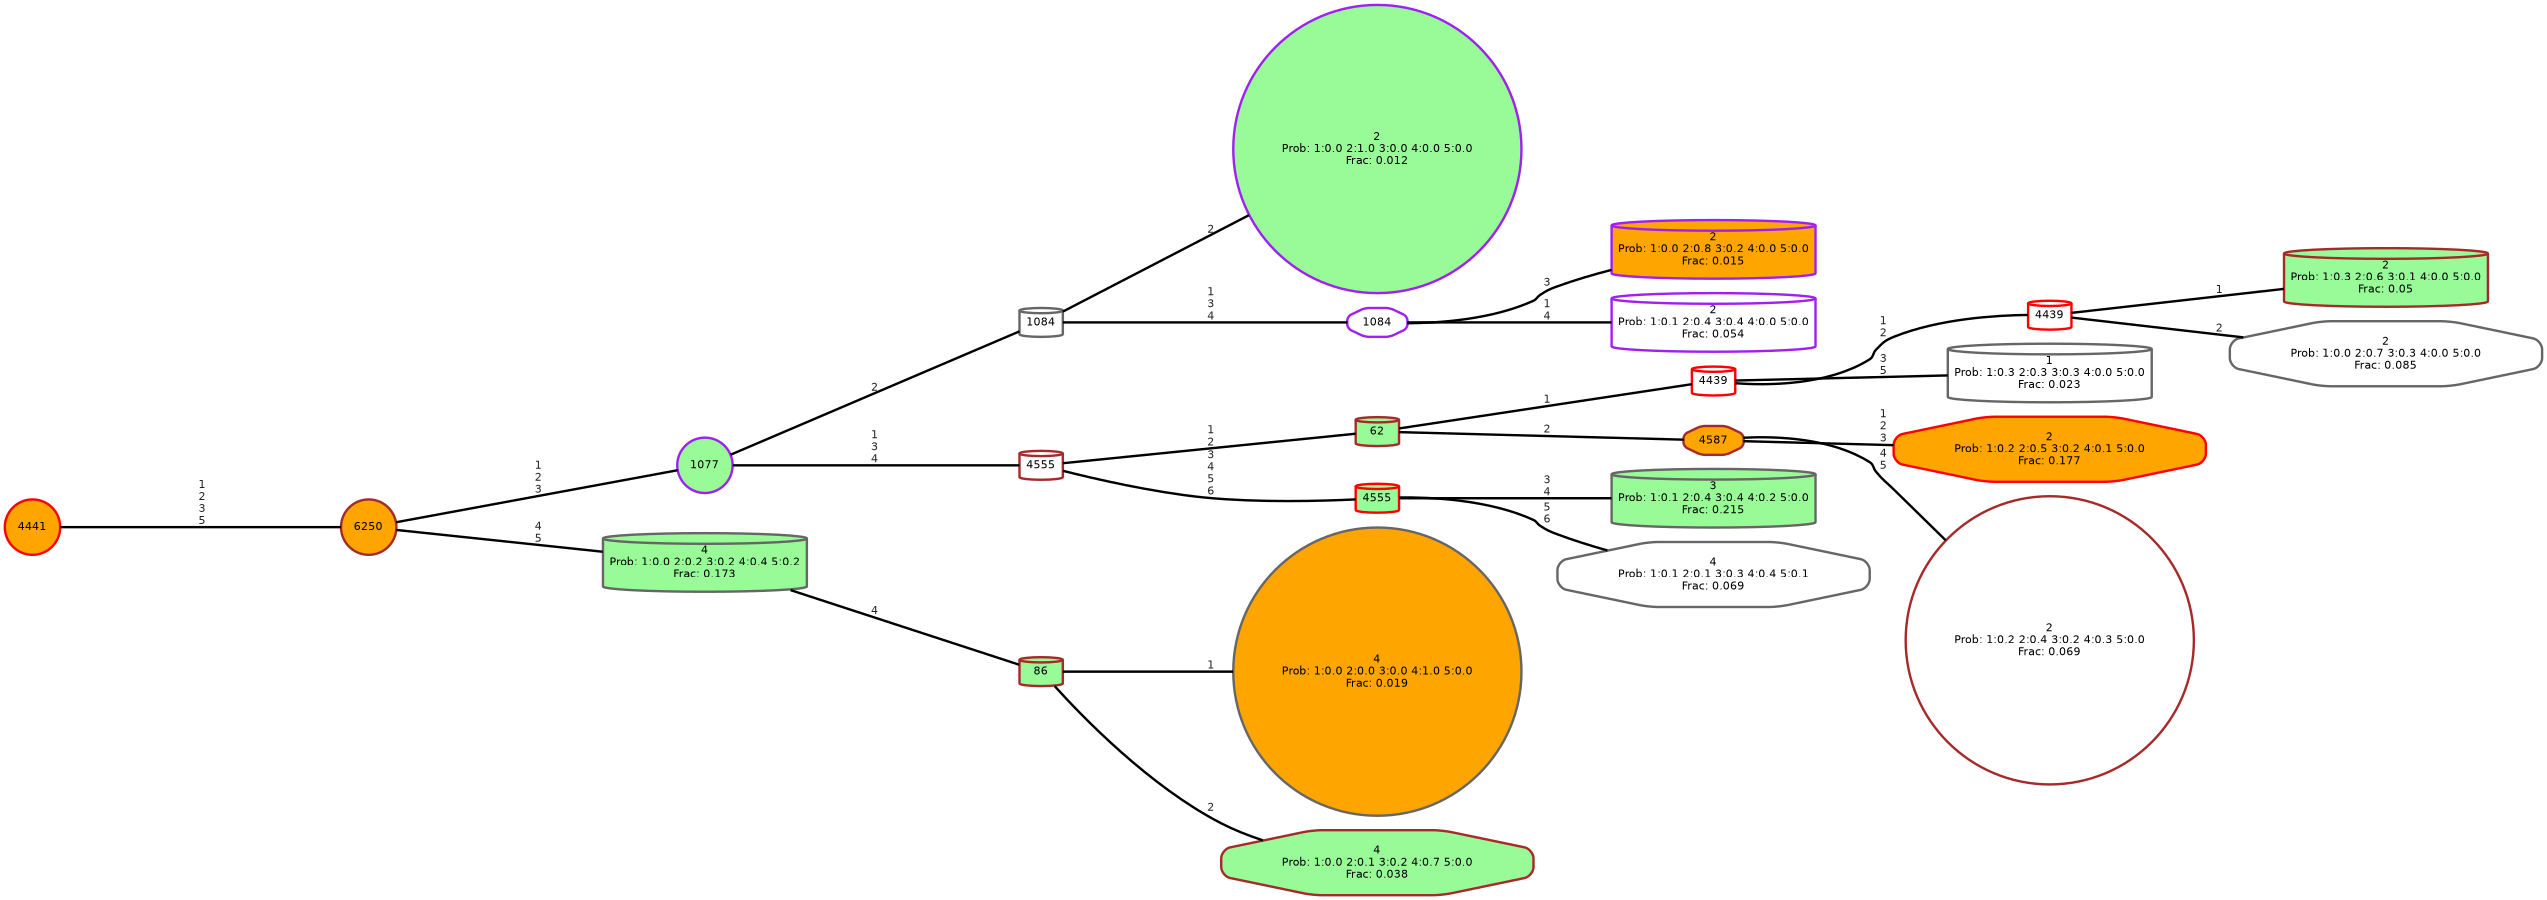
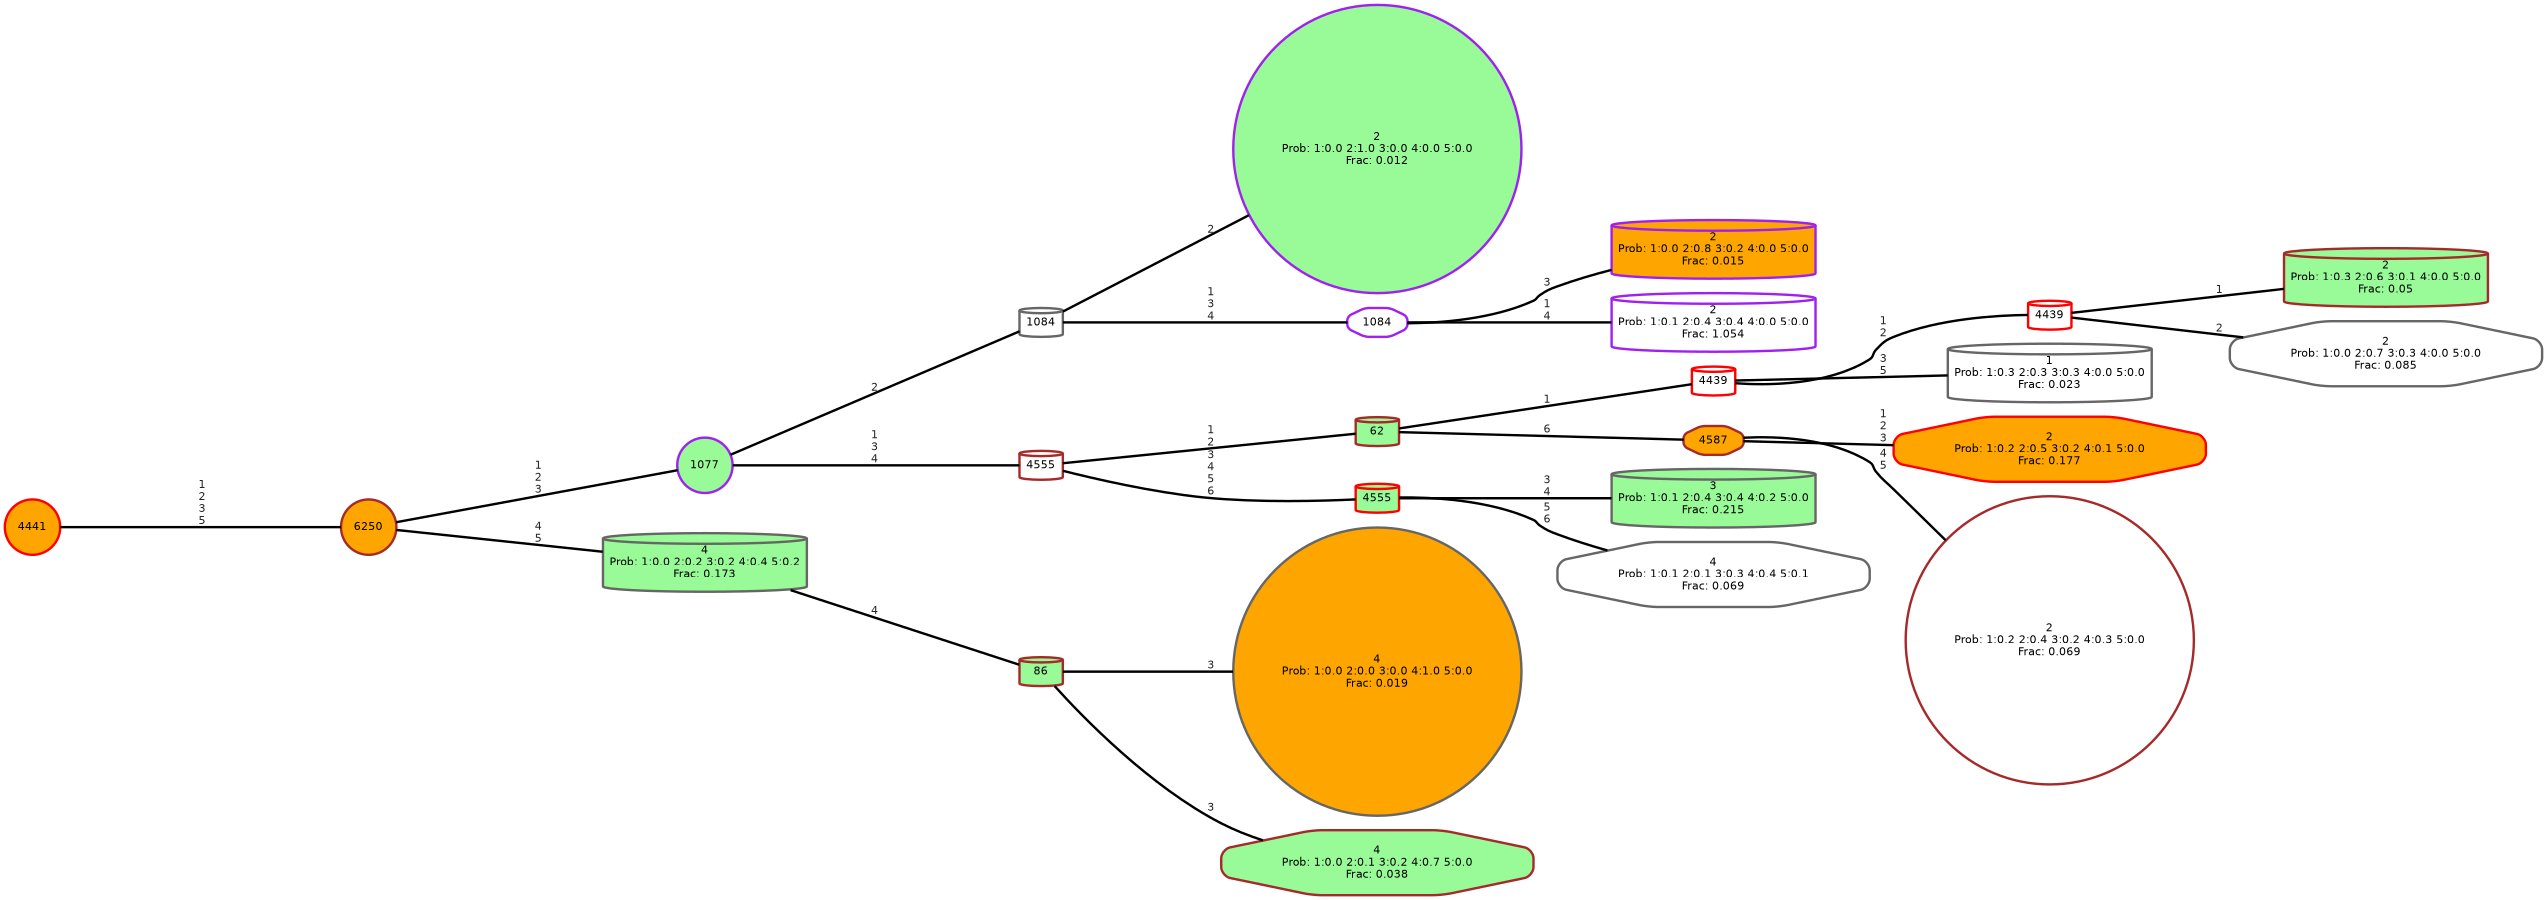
  graph {
    rankdir=LR
    ranksep="0 equally"
    splines=straight
    node [color=brown fillcolor=white fontcolor=black fontname=helvetica penwidth=3 shape=cylinder style="filled, rounded"]
    edge [color=black fontcolor=grey14 fontname=helvetica fontweight=bold penwidth=3]
    n1 [color=gray40 fillcolor=orange label="4\nProb: 1:0.0 2:0.0 3:0.0 4:1.0 5:0.0\nFrac: 0.019" shape=circle]
    n2 [fillcolor=palegreen label=86]
    n3 [fillcolor=palegreen label="4\nProb: 1:0.0 2:0.1 3:0.2 4:0.7 5:0.0\nFrac: 0.038" shape=octagon]
    n4 [color=red fillcolor=orange label=4441 shape=circle]
    n5 [fillcolor=orange label=6250 shape=circle]
    n6 [color=purple fillcolor=palegreen label=1077 shape=circle]
    n7 [color=gray40 fillcolor=palegreen label="4\nProb: 1:0.0 2:0.2 3:0.2 4:0.4 5:0.2\nFrac: 0.173"]
    n8 [color=purple fillcolor=palegreen label="2\nProb: 1:0.0 2:1.0 3:0.0 4:0.0 5:0.0\nFrac: 0.012" shape=circle]
    n9 [color=gray40 label=1084]
    n10 [color=purple label=1084 shape=octagon]
    n11 [color=purple fillcolor=orange label="2\nProb: 1:0.0 2:0.8 3:0.2 4:0.0 5:0.0\nFrac: 0.015"]
-   n12 [color=purple label="2\nProb: 1:0.1 2:0.4 3:0.4 4:0.0 5:0.0\nFrac: 0.054"]
+   n12 [color=purple label="2\nProb: 1:0.1 2:0.4 3:0.4 4:0.0 5:0.0\nFrac: 1.054"]
    n13 [label=4555]
    n14 [fillcolor=palegreen label=62]
    n15 [color=red fillcolor=palegreen label=4555]
    n16 [fillcolor=palegreen label="2\nProb: 1:0.3 2:0.6 3:0.1 4:0.0 5:0.0\nFrac: 0.05"]
    n17 [color=red label=4439]
    n18 [color=gray40 label="2\nProb: 1:0.0 2:0.7 3:0.3 4:0.0 5:0.0\nFrac: 0.085" shape=octagon]
    n19 [color=red label=4439]
    n20 [color=gray40 label="1\nProb: 1:0.3 2:0.3 3:0.3 4:0.0 5:0.0\nFrac: 0.023"]
    n21 [fillcolor=orange label=4587 shape=octagon]
    n22 [color=red fillcolor=orange label="2\nProb: 1:0.2 2:0.5 3:0.2 4:0.1 5:0.0\nFrac: 0.177" shape=octagon]
    n23 [label="2\nProb: 1:0.2 2:0.4 3:0.2 4:0.3 5:0.0\nFrac: 0.069" shape=circle]
    n24 [color=gray40 fillcolor=palegreen label="3\nProb: 1:0.1 2:0.4 3:0.4 4:0.2 5:0.0\nFrac: 0.215"]
    n25 [color=gray40 label="4\nProb: 1:0.1 2:0.1 3:0.3 4:0.4 5:0.1\nFrac: 0.069" shape=octagon]
    subgraph sub_1 {
      rank=same
    }
-   n2 -- n1 [label=" 1"]
-   n2 -- n3 [label=" 2"]
+   n2 -- n1 [label=" 3"]
+   n2 -- n3 [label=" 3"]
    n4 -- n5 [label=" 1\n 2\n 3\n 5"]
    n5 -- n6 [label=" 1\n 2\n 3"]
    n5 -- n7 [label=" 4\n 5"]
    n6 -- n9 [label=" 2"]
    n6 -- n13 [label=" 1\n 3\n 4"]
    n7 -- n2 [label=" 4"]
    n9 -- n8 [label=" 2"]
    n9 -- n10 [label=" 1\n 3\n 4"]
    n10 -- n11 [label=" 3"]
    n10 -- n12 [label=" 1\n 4"]
    n13 -- n14 [label=" 1\n 2"]
    n13 -- n15 [label=" 3\n 4\n 5\n 6"]
    n14 -- n19 [label=" 1"]
-   n14 -- n21 [label=" 2"]
+   n14 -- n21 [label=" 6"]
    n15 -- n24 [label=" 3\n 4"]
    n15 -- n25 [label=" 5\n 6"]
    n17 -- n16 [label=" 1"]
    n17 -- n18 [label=" 2"]
    n19 -- n17 [label=" 1\n 2"]
    n19 -- n20 [label=" 3\n 5"]
    n21 -- n22 [label=" 1\n 2\n 3"]
    n21 -- n23 [label=" 4\n 5"]
  }
